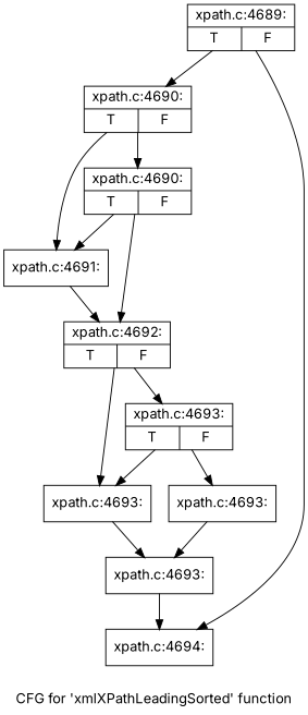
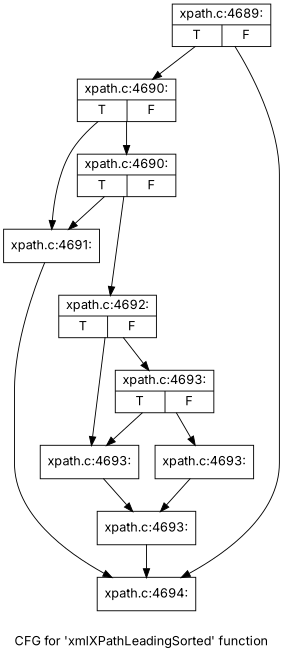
  digraph {
    fontname=Inter
    label="CFG for 'xmlXPathLeadingSorted' function"
    node [fontname=Inter shape=record]
    edge [fontname=Inter]
    n1 [label="{xpath.c:4689:|{<s0>T|<s1>F}}"]
    n2 [label="{xpath.c:4690:|{<s0>T|<s1>F}}"]
    n3 [label="{xpath.c:4694:}"]
    n4 [label="{xpath.c:4691:}"]
    n5 [label="{xpath.c:4690:|{<s0>T|<s1>F}}"]
    n6 [label="{xpath.c:4692:|{<s0>T|<s1>F}}"]
    n7 [label="{xpath.c:4693:|{<s0>T|<s1>F}}"]
    n8 [label="{xpath.c:4693:}"]
    n9 [label="{xpath.c:4693:}"]
    n10 [label="{xpath.c:4693:}"]
    n1 -> n2
    n1 -> n3
    n2 -> n4
    n2 -> n5
-   n4 -> n6
+   n4 -> n3
    n5 -> n4
    n5 -> n6
    n6 -> n7
    n6 -> n8
    n7 -> n8
    n7 -> n9
    n8 -> n10
    n9 -> n10
    n10 -> n3
  }
